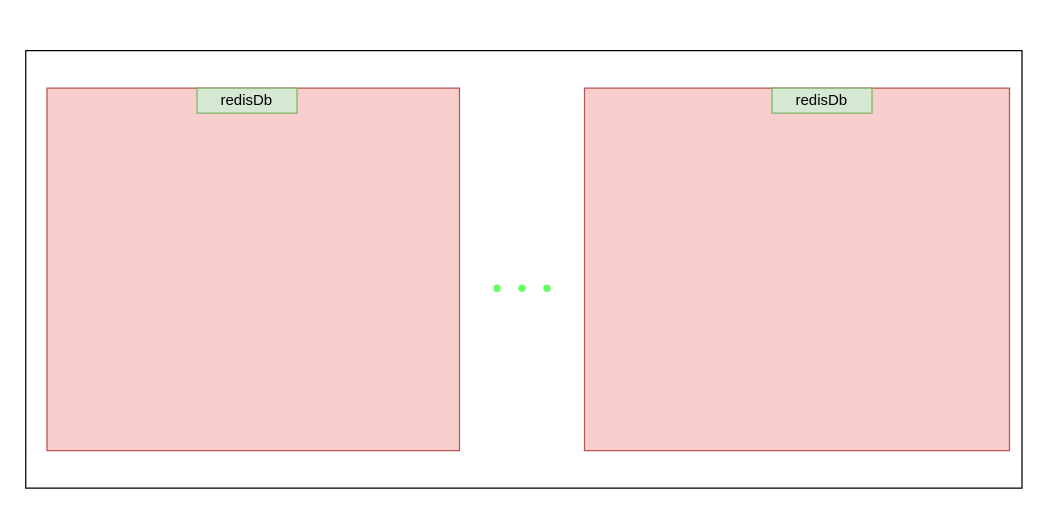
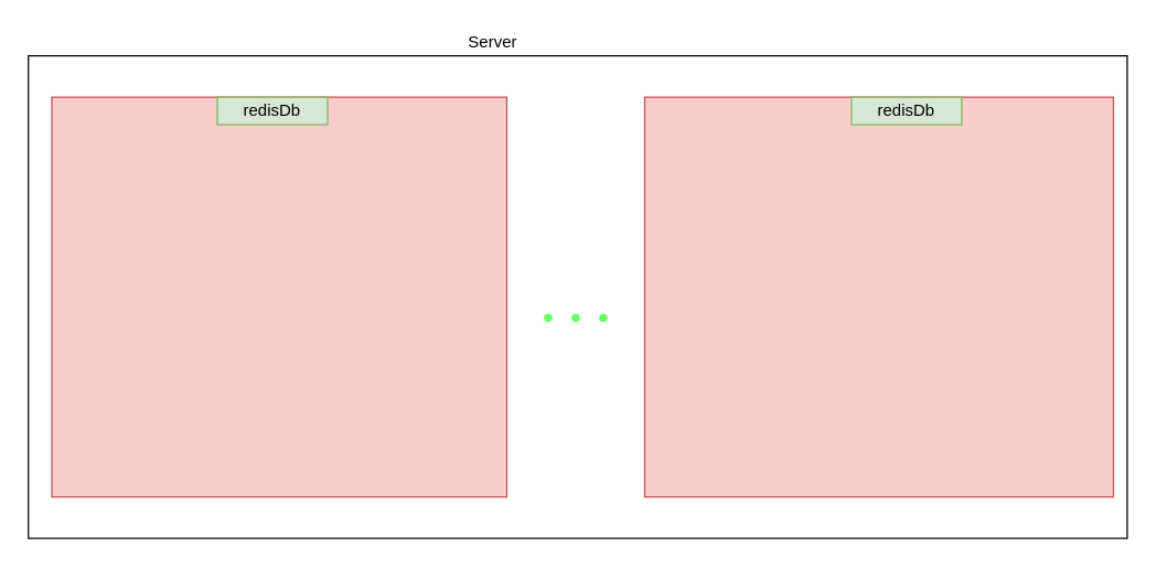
  <mxCell id="0" />
  <mxCell id="1" parent="0" />
  <mxCell id="2" value="" style="rounded=0;whiteSpace=wrap;html=1;" vertex="1" parent="1"><mxGeometry x="20" y="40" width="797" height="350" as="geometry" /></mxCell>
  <mxCell id="3" value="" style="rounded=0;whiteSpace=wrap;html=1;fillColor=#f8cecc;strokeColor=#b85450;" vertex="1" parent="1"><mxGeometry x="37" y="70" width="330" height="290" as="geometry" /></mxCell>
  <mxCell id="4" value="" style="rounded=0;whiteSpace=wrap;html=1;fillColor=#f8cecc;strokeColor=#b85450;" vertex="1" parent="1"><mxGeometry x="467" y="70" width="340" height="290" as="geometry" /></mxCell>
  <mxCell id="5" value="" style="shape=waypoint;sketch=0;fillStyle=solid;size=6;pointerEvents=1;points=[];fillColor=none;resizable=0;rotatable=0;perimeter=centerPerimeter;snapToPoint=1;strokeColor=#66FF66;" vertex="1" parent="1"><mxGeometry x="377" y="210" width="40" height="40" as="geometry" /></mxCell>
  <mxCell id="6" value="" style="shape=waypoint;sketch=0;fillStyle=solid;size=6;pointerEvents=1;points=[];fillColor=none;resizable=0;rotatable=0;perimeter=centerPerimeter;snapToPoint=1;strokeColor=#66FF66;" vertex="1" parent="1"><mxGeometry x="397" y="210" width="40" height="40" as="geometry" /></mxCell>
  <mxCell id="7" value="" style="shape=waypoint;sketch=0;fillStyle=solid;size=6;pointerEvents=1;points=[];fillColor=none;resizable=0;rotatable=0;perimeter=centerPerimeter;snapToPoint=1;strokeColor=#66FF66;" vertex="1" parent="1"><mxGeometry x="417" y="210" width="40" height="40" as="geometry" /></mxCell>
+ <mxCell id="8" value="Server" style="text;html=1;strokeColor=none;fillColor=none;align=center;verticalAlign=middle;whiteSpace=wrap;overflow=hidden;" vertex="1" parent="1"><mxGeometry x="317" y="20" width="80" height="20" as="geometry" /></mxCell>
  <mxCell id="9" value="redisDb" style="text;html=1;strokeColor=#82b366;fillColor=#d5e8d4;align=center;verticalAlign=middle;whiteSpace=wrap;overflow=hidden;" vertex="1" parent="1"><mxGeometry x="157" y="70" width="80" height="20" as="geometry" /></mxCell>
  <mxCell id="10" value="redisDb" style="text;html=1;strokeColor=#82b366;fillColor=#d5e8d4;align=center;verticalAlign=middle;whiteSpace=wrap;overflow=hidden;" vertex="1" parent="1"><mxGeometry x="617" y="70" width="80" height="20" as="geometry" /></mxCell>
